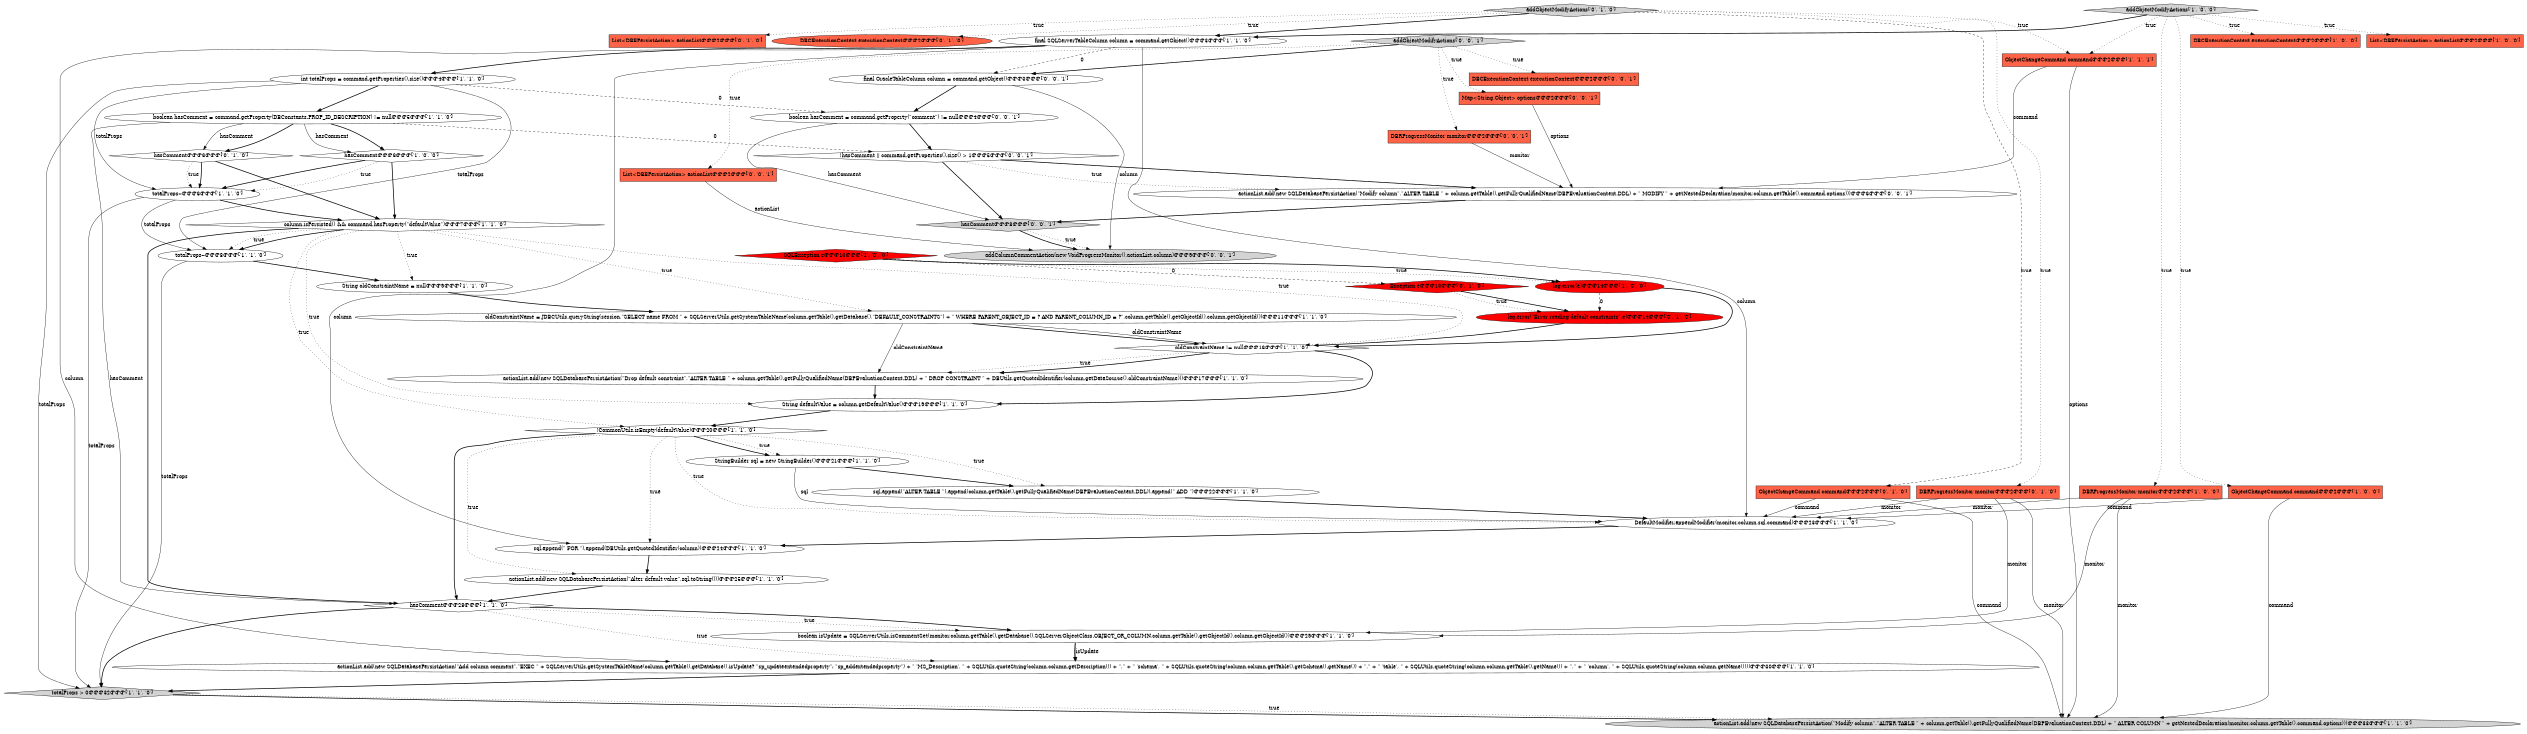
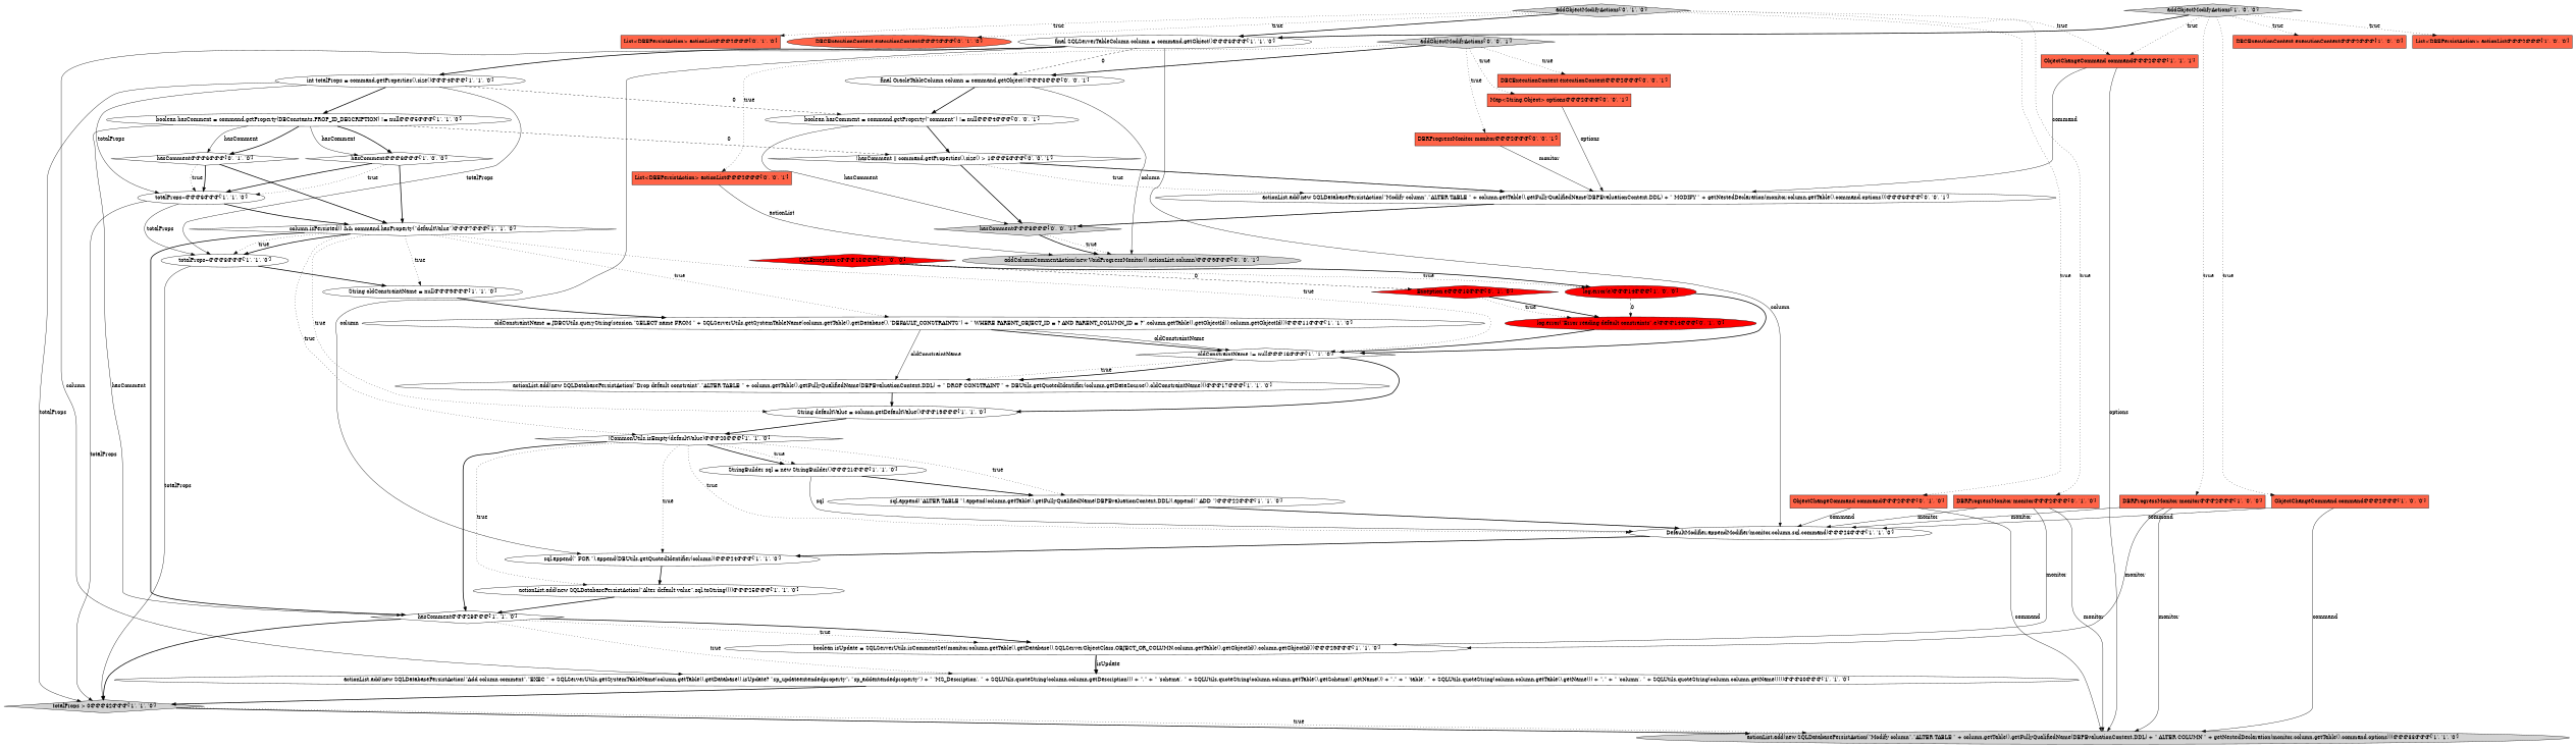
  digraph {
    node [fillcolor=white shape=ellipse style=filled]
    edge [style=bold]
    n1 [label="DefaultModifier.appendModifier(monitor,column,sql,command)@@@23@@@['1', '1', '0']"]
    n2 [label="sql.append(\" FOR \").append(DBUtils.getQuotedIdentifier(column))@@@24@@@['1', '1', '0']"]
    n3 [label="actionList.add(new SQLDatabasePersistAction(\"Alter default value\",sql.toString()))@@@25@@@['1', '1', '0']"]
    n4 [fillcolor=lightgray label="actionList.add(new SQLDatabasePersistAction(\"Modify column\",\"ALTER TABLE \" + column.getTable().getFullyQualifiedName(DBPEvaluationContext.DDL) + \" ALTER COLUMN \" + getNestedDeclaration(monitor,column.getTable(),command,options)))@@@33@@@['1', '1', '0']"]
    n5 [fillcolor=red label="Exception e@@@13@@@['0', '1', '0']" shape=diamond]
    n6 [fillcolor=red label="log.error(\"Error reading default constraints\",e)@@@14@@@['0', '1', '0']"]
    n7 [label="oldConstraintName != null@@@16@@@['1', '1', '0']" shape=diamond]
    n8 [fillcolor=tomato label="DBRProgressMonitor monitor@@@2@@@['0', '1', '0']" shape=box]
    n9 [label="boolean isUpdate = SQLServerUtils.isCommentSet(monitor,column.getTable().getDatabase(),SQLServerObjectClass.OBJECT_OR_COLUMN,column.getTable().getObjectId(),column.getObjectId())@@@29@@@['1', '1', '0']"]
    n10 [label="actionList.add(new SQLDatabasePersistAction(\"Add column comment\",\"EXEC \" + SQLServerUtils.getSystemTableName(column.getTable().getDatabase(),isUpdate? \"sp_updateextendedproperty\": \"sp_addextendedproperty\") + \" 'MS_Description', \" + SQLUtils.quoteString(column,column.getDescription()) + \",\" + \" 'schema', \" + SQLUtils.quoteString(column,column.getTable().getSchema().getName()) + \",\" + \" 'table', \" + SQLUtils.quoteString(column,column.getTable().getName()) + \",\" + \" 'column', \" + SQLUtils.quoteString(column,column.getName())))@@@30@@@['1', '1', '0']"]
    n11 [fillcolor=lightgray label="addObjectModifyActions['0', '1', '0']" shape=diamond]
    n12 [label="final SQLServerTableColumn column = command.getObject()@@@3@@@['1', '1', '0']"]
    n13 [fillcolor=tomato label="List<DBEPersistAction> actionList@@@2@@@['0', '1', '0']" shape=box]
    n14 [fillcolor=tomato label="ObjectChangeCommand command@@@2@@@['0', '1', '0']" shape=box]
    n15 [fillcolor=tomato label="DBCExecutionContext executionContext@@@2@@@['0', '1', '0']"]
    n16 [fillcolor=tomato label="ObjectChangeCommand command@@@2@@@['1', '1', '1']" shape=box]
    n17 [label="int totalProps = command.getProperties().size()@@@4@@@['1', '1', '0']"]
    n18 [label="final OracleTableColumn column = command.getObject()@@@3@@@['0', '0', '1']"]
    n19 [label="actionList.add(new SQLDatabasePersistAction(\"Modify column\",\"ALTER TABLE \" + column.getTable().getFullyQualifiedName(DBPEvaluationContext.DDL) + \" MODIFY \" + getNestedDeclaration(monitor,column.getTable(),command,options)))@@@6@@@['0', '0', '1']"]
    n20 [fillcolor=tomato label="Map<String,Object> options@@@2@@@['0', '0', '1']" shape=box]
    n21 [fillcolor=lightgray label="hasComment@@@8@@@['0', '0', '1']" shape=diamond]
    n22 [label="boolean hasComment = command.getProperty(DBConstants.PROP_ID_DESCRIPTION) != null@@@5@@@['1', '1', '0']"]
    n23 [label="totalProps--@@@8@@@['1', '1', '0']"]
    n24 [fillcolor=lightgray label="totalProps > 0@@@32@@@['1', '1', '0']" shape=diamond]
    n25 [label="totalProps--@@@6@@@['1', '1', '0']"]
    n26 [label="boolean hasComment = command.getProperty(\"comment\") != null@@@4@@@['0', '0', '1']"]
    n27 [fillcolor=lightgray label="addColumnCommentAction(new VoidProgressMonitor(),actionList,column)@@@9@@@['0', '0', '1']"]
    n28 [label="hasComment@@@28@@@['1', '1', '0']" shape=diamond]
    n29 [label="hasComment@@@6@@@['1', '0', '0']" shape=diamond]
    n30 [label="hasComment@@@6@@@['0', '1', '0']" shape=diamond]
    n31 [label="!hasComment || command.getProperties().size() > 1@@@5@@@['0', '0', '1']" shape=diamond]
    n32 [label="column.isPersisted() && command.hasProperty(\"defaultValue\")@@@7@@@['1', '1', '0']" shape=diamond]
    n33 [fillcolor=tomato label="DBCExecutionContext executionContext@@@2@@@['0', '0', '1']" shape=box]
    n34 [label="String oldConstraintName = null@@@9@@@['1', '1', '0']"]
    n35 [label="oldConstraintName = JDBCUtils.queryString(session,\"SELECT name FROM \" + SQLServerUtils.getSystemTableName(column.getTable().getDatabase(),\"DEFAULT_CONSTRAINTS\") + \" WHERE PARENT_OBJECT_ID = ? AND PARENT_COLUMN_ID = ?\",column.getTable().getObjectId(),column.getObjectId())@@@11@@@['1', '1', '0']"]
    n36 [label="String defaultValue = column.getDefaultValue()@@@19@@@['1', '1', '0']"]
    n37 [label="!CommonUtils.isEmpty(defaultValue)@@@20@@@['1', '1', '0']" shape=diamond]
    n38 [label="actionList.add(new SQLDatabasePersistAction(\"Drop default constraint\",\"ALTER TABLE \" + column.getTable().getFullyQualifiedName(DBPEvaluationContext.DDL) + \" DROP CONSTRAINT \" + DBUtils.getQuotedIdentifier(column.getDataSource(),oldConstraintName)))@@@17@@@['1', '1', '0']"]
    n39 [fillcolor=tomato label="DBCExecutionContext executionContext@@@2@@@['1', '0', '0']" shape=box]
    n40 [fillcolor=tomato label="ObjectChangeCommand command@@@2@@@['1', '0', '0']" shape=box]
    n41 [label="sql.append(\"ALTER TABLE \").append(column.getTable().getFullyQualifiedName(DBPEvaluationContext.DDL)).append(\" ADD \")@@@22@@@['1', '1', '0']"]
    n42 [label="StringBuilder sql = new StringBuilder()@@@21@@@['1', '1', '0']"]
    n43 [fillcolor=lightgray label="addObjectModifyActions['0', '0', '1']" shape=diamond]
    n44 [fillcolor=tomato label="DBRProgressMonitor monitor@@@2@@@['0', '0', '1']" shape=box]
    n45 [fillcolor=tomato label="List<DBEPersistAction> actionList@@@2@@@['0', '0', '1']" shape=box]
    n46 [fillcolor=tomato label="DBRProgressMonitor monitor@@@2@@@['1', '0', '0']" shape=box]
    n47 [fillcolor=tomato label="List<DBEPersistAction> actionList@@@2@@@['1', '0', '0']" shape=box]
    n48 [fillcolor=lightgray label="addObjectModifyActions['1', '0', '0']" shape=diamond]
    n49 [fillcolor=red label="log.error(e)@@@14@@@['1', '0', '0']"]
    n50 [fillcolor=red label="SQLException e@@@13@@@['1', '0', '0']" shape=diamond]
    n1 -> n2
    n2 -> n3
    n3 -> n28
    n5 -> n6
    n5 -> n6 [label=true style=dotted]
    n6 -> n7
    n7 -> n36
    n7 -> n38 [label=true style=dotted]
    n7 -> n38
    n8 -> n1 [label=monitor style=solid]
    n8 -> n4 [label=monitor style=solid]
    n8 -> n9 [label=monitor style=solid]
    n9 -> n10 [label=isUpdate style=solid]
    n9 -> n10
    n10 -> n24
    n11 -> n8 [label=true style=dotted]
    n11 -> n12
    n11 -> n13 [label=true style=dotted]
-   n11 -> n14 [label=true style=dashed]
+   n11 -> n14 [label=true style=dotted]
    n11 -> n15 [label=true style=dotted]
    n11 -> n16 [label=true style=dotted]
    n12 -> n1 [label=column style=solid]
    n12 -> n2 [label=column style=solid]
    n12 -> n10 [label=column style=solid]
    n12 -> n17
    n12 -> n18 [label=0 style=dashed]
    n14 -> n1 [label=command style=solid]
    n14 -> n4 [label=command style=solid]
    n16 -> n4 [label=options style=solid]
    n16 -> n19 [label=command style=solid]
    n17 -> n22
    n17 -> n23 [label=totalProps style=solid]
    n17 -> n24 [label=totalProps style=solid]
    n17 -> n25 [label=totalProps style=solid]
    n17 -> n26 [label=0 style=dashed]
    n18 -> n26
    n18 -> n27 [label=column style=solid]
    n19 -> n21
    n20 -> n19 [label=options style=solid]
    n21 -> n27 [label=true style=dotted]
    n21 -> n27
    n22 -> n28 [label=hasComment style=solid]
    n22 -> n29
    n22 -> n29 [label=hasComment style=solid]
    n22 -> n30
    n22 -> n30 [label=hasComment style=solid]
    n22 -> n31 [label=0 style=dashed]
    n23 -> n24 [label=totalProps style=solid]
    n23 -> n34
    n24 -> n4
    n24 -> n4 [label=true style=dotted]
    n25 -> n23 [label=totalProps style=solid]
    n25 -> n24 [label=totalProps style=solid]
    n25 -> n32
    n26 -> n21 [label=hasComment style=solid]
    n26 -> n31
    n28 -> n9
    n28 -> n9 [label=true style=dotted]
    n28 -> n10 [label=true style=dotted]
    n28 -> n24
    n29 -> n25 [label=true style=dotted]
    n29 -> n25
    n29 -> n32
    n30 -> n25
    n30 -> n25 [label=true style=dotted]
    n30 -> n32
    n31 -> n19 [label=true style=dotted]
    n31 -> n19
    n31 -> n21
    n32 -> n7 [label=true style=dotted]
    n32 -> n23
    n32 -> n23 [label=true style=dotted]
    n32 -> n28
    n32 -> n34 [label=true style=dotted]
    n32 -> n35 [label=true style=dotted]
    n32 -> n36 [label=true style=dotted]
    n32 -> n37 [label=true style=dotted]
    n34 -> n35
    n35 -> n7
    n35 -> n7 [label=oldConstraintName style=solid]
    n35 -> n38 [label=oldConstraintName style=solid]
    n36 -> n37
    n37 -> n1 [label=true style=dotted]
    n37 -> n2 [label=true style=dotted]
    n37 -> n3 [label=true style=dotted]
    n37 -> n28
    n37 -> n41 [label=true style=dotted]
    n37 -> n42 [label=true style=dotted]
    n37 -> n42
    n38 -> n36
    n40 -> n1 [label=command style=solid]
    n40 -> n4 [label=command style=solid]
    n41 -> n1
    n42 -> n1 [label=sql style=solid]
    n42 -> n41
    n43 -> n18
    n43 -> n20 [label=true style=dotted]
    n43 -> n33 [label=true style=dotted]
    n43 -> n44 [label=true style=dotted]
    n43 -> n45 [label=true style=dotted]
    n44 -> n19 [label=monitor style=solid]
    n45 -> n27 [label=actionList style=solid]
    n46 -> n1 [label=monitor style=solid]
    n46 -> n4 [label=monitor style=solid]
    n46 -> n9 [label=monitor style=solid]
    n48 -> n12
    n48 -> n16 [label=true style=dotted]
    n48 -> n39 [label=true style=dotted]
    n48 -> n40 [label=true style=dotted]
    n48 -> n46 [label=true style=dotted]
    n48 -> n47 [label=true style=dotted]
    n49 -> n6 [label=0 style=dashed]
    n49 -> n7
    n50 -> n5 [label=0 style=dashed]
    n50 -> n49 [label=true style=dotted]
    n50 -> n49
  }
